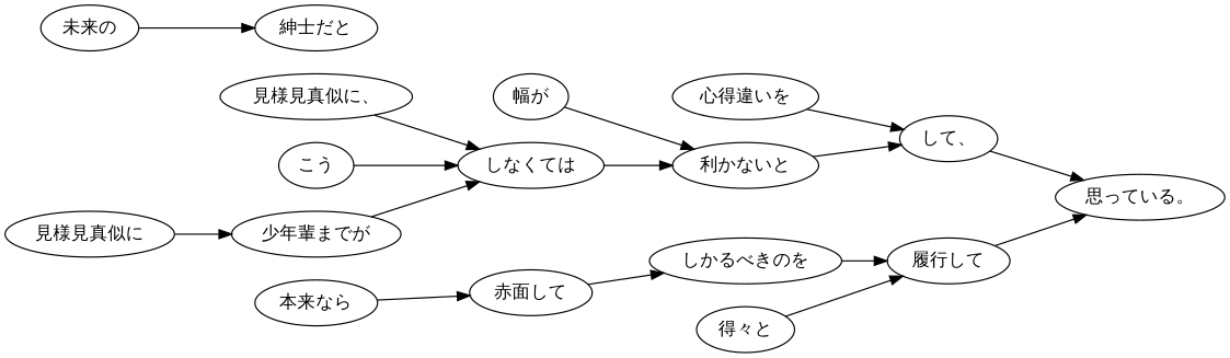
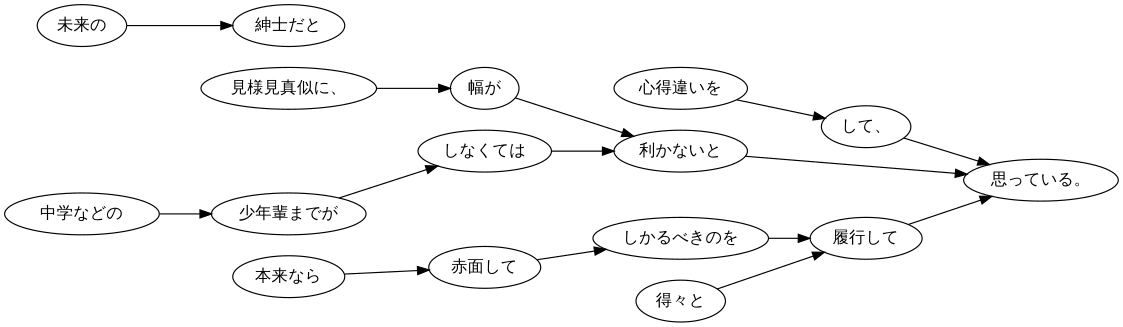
  digraph {
    fontname="Roboto Condensed"
    rankdir=LR
    node [fontname="Roboto Condensed"]
    edge [fontname="Roboto Condensed"]
-   n1 [label="見様見真似に"]
+   n1 [label="中学などの"]
    n2 [label="少年輩までが"]
    n3 [label="しなくては"]
    n4 [label="利かないと"]
    n5 [label="見様見真似に、"]
-   n6 [label="こう"]
    n7 [label="して、"]
    n8 [label="幅が"]
    n9 [label="思っている。"]
    n10 [label="心得違いを"]
    n11 [label="本来なら"]
    n12 [label="赤面して"]
    n13 [label="しかるべきのを"]
    n14 [label="履行して"]
    n15 [label="得々と"]
    n16 [label="未来の"]
    n17 [label="紳士だと"]
    n1 -> n2
    n2 -> n3
    n3 -> n4
-   n4 -> n7
-   n5 -> n3
-   n6 -> n3
+   n4 -> n9
+   n5 -> n8
    n7 -> n9
    n8 -> n4
    n10 -> n7
    n11 -> n12
    n12 -> n13
    n13 -> n14
    n14 -> n9
    n15 -> n14
    n16 -> n17
  }
